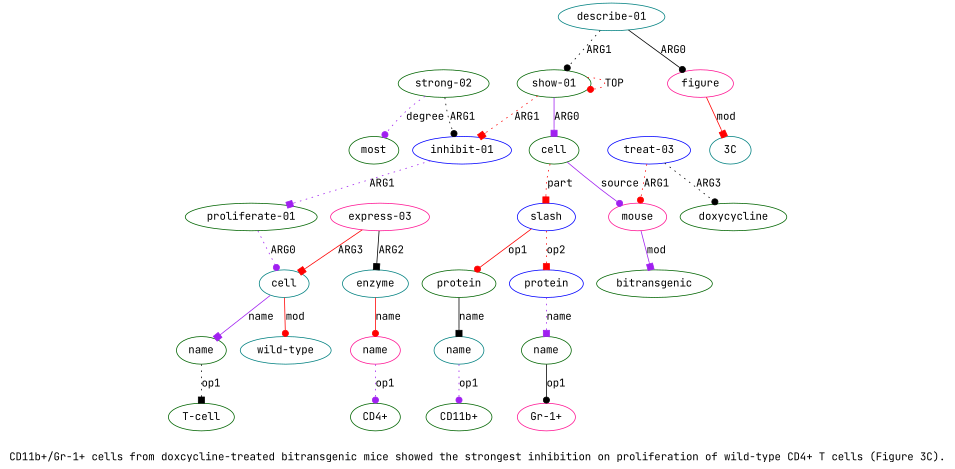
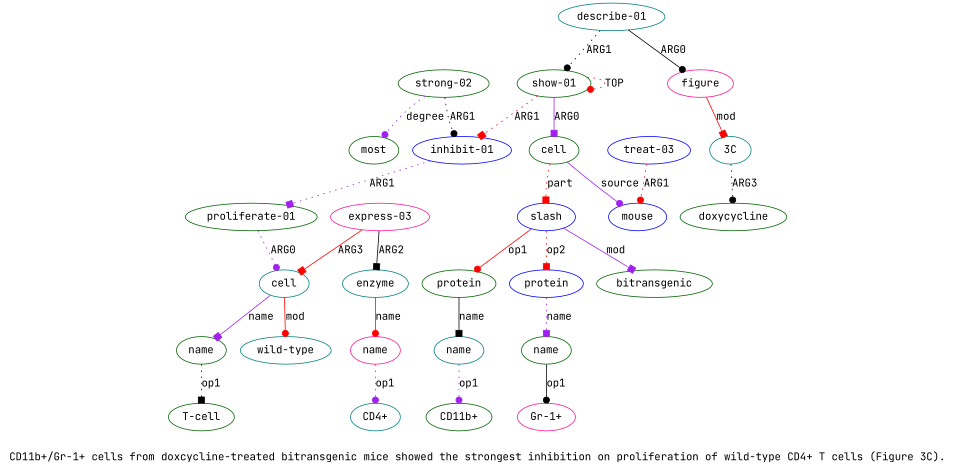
  digraph {
    fontname="JetBrains Mono"
    label="CD11b+/Gr-1+ cells from doxcycline-treated bitransgenic mice showed the strongest inhibition on proliferation of wild-type CD4+ T cells (Figure 3C)."
    node [color=darkgreen fontname="JetBrains Mono" gold_ind=-1 gold_label=name test_ind=-1 test_label=name]
    edge [arrowhead=dot color=red fontname="JetBrains Mono" gold_label=ARG1 style=dotted test_label=ARG1]
    n1 [gold_ind=20 gold_label=most label=most test_ind=20 test_label=most]
    n2 [color=teal gold_ind=21 gold_label="describe-01" label="describe-01" test_ind=21 test_label="describe-01"]
    n3 [color=deeppink gold_ind=22 gold_label=figure label=figure test_ind=22 test_label=figure]
    n4 [gold_ind=0 gold_label="show-01" label="show-01" test_ind=0 test_label="show-01"]
    n5 [color=teal gold_label="3C" label="3C" test_label="3C"]
    n6 [color=blue gold_ind=11 gold_label="inhibit-01" label="inhibit-01" test_ind=11 test_label="inhibit-01"]
    n7 [gold_ind=1 gold_label=cell label=cell test_ind=1 test_label=cell]
    n8 [gold_ind=12 gold_label="proliferate-01" label="proliferate-01" test_ind=12 test_label="proliferate-01"]
    n9 [color=blue gold_ind=2 gold_label=slash label=slash test_ind=2 test_label=slash]
-   n10 [color=deeppink gold_ind=7 gold_label=mouse label=mouse test_ind=7 test_label=mouse]
-   n11 [gold_label="CD4+" label="CD4+" test_label="CD4+"]
+   n10 [color=blue gold_ind=7 gold_label=mouse label=mouse test_ind=7 test_label=mouse]
+   n11 [color=teal gold_label="CD4+" label="CD4+" test_label="CD4+"]
    n12 [gold_label="CD11b+" label="CD11b+" test_label="CD11b+"]
    n13 [color=deeppink gold_ind=15 gold_label="express-03" label="express-03" test_ind=15 test_label="express-03"]
    n14 [color=teal gold_ind=16 gold_label=enzyme label=enzyme test_ind=16 test_label=enzyme]
    n15 [color=teal gold_ind=13 gold_label=cell label=cell test_ind=13 test_label=cell]
    n16 [color=deeppink gold_ind=17 label=name test_ind=17]
    n17 [gold_ind=14 label=name test_ind=14]
    n18 [color=teal gold_ind=18 gold_label="wild-type" label="wild-type" test_ind=18 test_label="wild-type"]
    n19 [gold_label="T-cell" label="T-cell" test_label="T-cell"]
    n20 [gold_ind=10 gold_label=doxycycline label=doxycycline test_ind=10 test_label=doxycycline]
    n21 [gold_ind=19 gold_label="strong-02" label="strong-02" test_ind=19 test_label="strong-02"]
    n22 [color=deeppink gold_label="Gr-1+" label="Gr-1+" test_label="Gr-1+"]
    n23 [gold_ind=3 gold_label=protein label=protein test_ind=3 test_label=protein]
    n24 [color=blue gold_ind=5 gold_label=protein label=protein test_ind=5 test_label=protein]
    n25 [gold_ind=8 gold_label=bitransgenic label=bitransgenic test_ind=8 test_label=bitransgenic]
    n26 [color=teal gold_ind=4 label=name test_ind=4]
    n27 [gold_ind=6 label=name test_ind=6]
    n28 [color=blue gold_ind=9 gold_label="treat-03" label="treat-03" test_ind=9 test_label="treat-03"]
    n2 -> n3 [color=black gold_label=ARG0 label=ARG0 style=solid test_label=ARG0]
    n2 -> n4 [color=black label=ARG1]
    n3 -> n5 [arrowhead=box gold_label=mod label=mod style=solid test_label=mod]
    n4 -> n4 [gold_label=TOP label=TOP test_label=TOP]
    n4 -> n6 [arrowhead=box label=ARG1]
    n4 -> n7 [arrowhead=box color=purple gold_label=ARG0 label=ARG0 style=solid test_label=ARG0]
    n6 -> n8 [arrowhead=box color=purple label=ARG1]
    n7 -> n9 [arrowhead=box gold_label=part label=part test_label=part]
    n7 -> n10 [color=purple gold_label=source label=source style=solid test_label=source]
    n8 -> n15 [color=purple gold_label=ARG0 label=ARG0 test_label=ARG0]
    n9 -> n23 [gold_label=op1 label=op1 style=solid test_label=op1]
    n9 -> n24 [arrowhead=box gold_label=op2 label=op2 test_label=op2]
-   n10 -> n25 [arrowhead=box color=purple gold_label=mod label=mod style=solid test_label=mod]
+   n9 -> n25 [arrowhead=box color=purple gold_label=mod label=mod style=solid test_label=mod]
    n13 -> n14 [arrowhead=box color=black gold_label=ARG2 label=ARG2 style=solid test_label=ARG2]
    n13 -> n15 [arrowhead=box gold_label=ARG3 label=ARG3 style=solid test_label=ARG3]
    n14 -> n16 [gold_label=name label=name style=solid test_label=name]
    n15 -> n17 [arrowhead=box color=purple gold_label=name label=name style=solid test_label=name]
    n15 -> n18 [gold_label=mod label=mod style=solid test_label=mod]
    n16 -> n11 [color=purple gold_label=op1 label=op1 test_label=op1]
    n17 -> n19 [arrowhead=box color=black gold_label=op1 label=op1 test_label=op1]
    n21 -> n1 [color=purple gold_label=degree label=degree test_label=degree]
    n21 -> n6 [color=black label=ARG1]
    n23 -> n26 [arrowhead=box color=black gold_label=name label=name style=solid test_label=name]
    n24 -> n27 [arrowhead=box color=purple gold_label=name label=name test_label=name]
    n26 -> n12 [color=purple gold_label=op1 label=op1 test_label=op1]
    n27 -> n22 [color=black gold_label=op1 label=op1 style=solid test_label=op1]
    n28 -> n10 [label=ARG1]
-   n28 -> n20 [color=black gold_label=ARG3 label=ARG3 test_label=ARG3]
+   n5 -> n20 [color=black gold_label=ARG3 label=ARG3 test_label=ARG3]
  }
